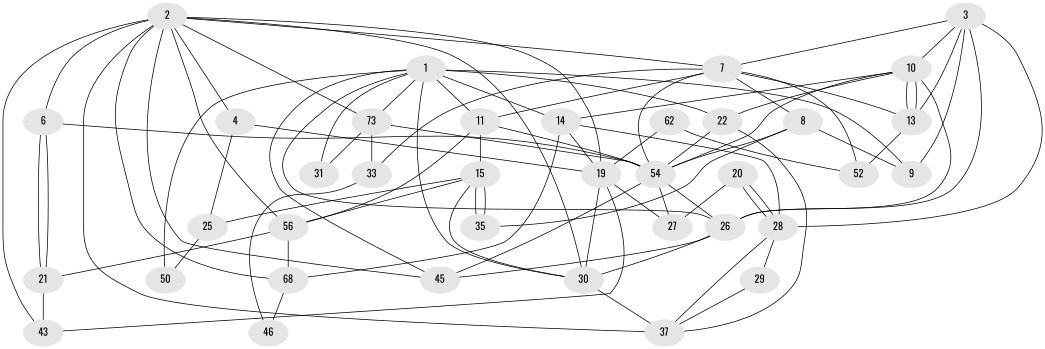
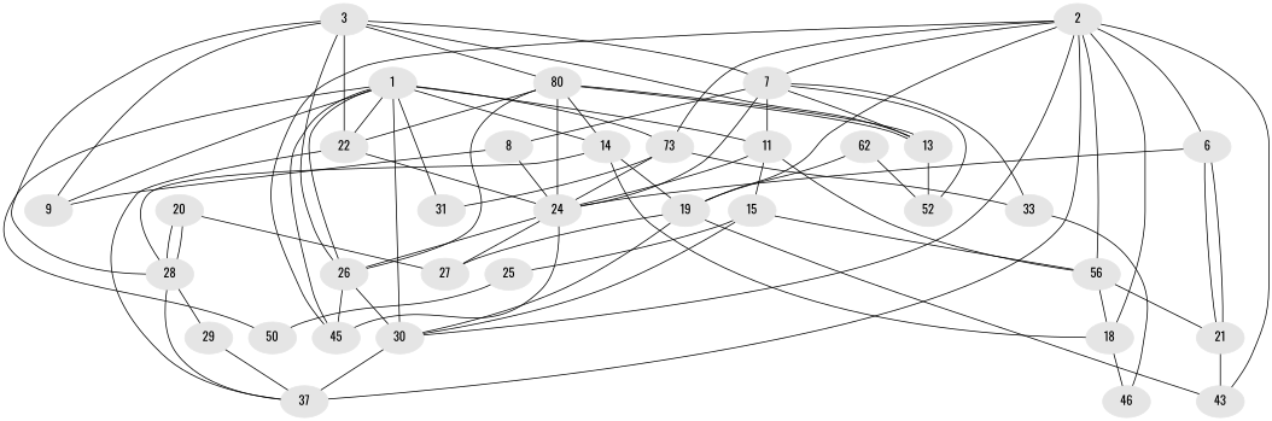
  graph {
    fontname=Oswald
    node [color=gray90 fontname=Oswald style=filled]
    edge [fontname=Oswald]
    1 [super="+32+5"]
    9
    11 [super="+36"]
    14
    22
    n6 [label=73]
    26 [super="+34"]
    30 [super="+41"]
    31
    45
    50
    n12 [label=56]
-   24 [super="+51" label=54]
+   24 [super="+51"]
    15
-   18 [label=68]
+   18
    19
    28 [super="+38"]
    37 [super="+54"]
    33
    2 [super="+47+17"]
-   4
    6
    7 [super="+49"]
    43
    25
    21 [super="+42"]
    13 [super="+39"]
    8
    52
    46
    27
    3 [super="+40"]
-   10
+   10 [label=80]
    29
-   35
    n36 [label=62]
    20
    1 -- 9
    1 -- 11
    1 -- 14
    1 -- 22
    1 -- n6
    1 -- 26
    1 -- 30
    1 -- 31
    1 -- 45
    1 -- 50
    11 -- n12
    11 -- 24
    11 -- 15
    14 -- 18
    14 -- 19
    14 -- 28
    22 -- 24
    22 -- 37
    n6 -- 31
    n6 -- 24
    n6 -- 33
    26 -- 30 [weight=2]
    26 -- 45
    30 -- 37 [weight=2]
    n12 -- 18
    n12 -- 21
    24 -- 26
    24 -- 45
    24 -- 27
    15 -- 30
    15 -- n12
    15 -- 25
-   15 -- 35
-   15 -- 35
    18 -- 46
    19 -- 30
    19 -- 43
    19 -- 27
    28 -- 37
    28 -- 29
    33 -- 46
    2 -- n6
    2 -- 30
    2 -- 45
    2 -- n12 [weight=2]
    2 -- 18
    2 -- 19
    2 -- 37
-   2 -- 4
    2 -- 6
    2 -- 7
    2 -- 43
-   4 -- 19
-   4 -- 25
    6 -- 24
    6 -- 21
    6 -- 21
    7 -- 11
    7 -- 24
    7 -- 33
    7 -- 13
    7 -- 8
    7 -- 52
    25 -- 50
    21 -- 43
    13 -- 52
    8 -- 9
    8 -- 24
-   8 -- 35
    3 -- 9
+   3 -- 22
    3 -- 26
    3 -- 28
    3 -- 7
    3 -- 13
    3 -- 10
    10 -- 14
    10 -- 22
    10 -- 26
    10 -- 24
    10 -- 13
    10 -- 13
    29 -- 37
    n36 -- 19
    n36 -- 52
    20 -- 28
    20 -- 28
    20 -- 27
  }
